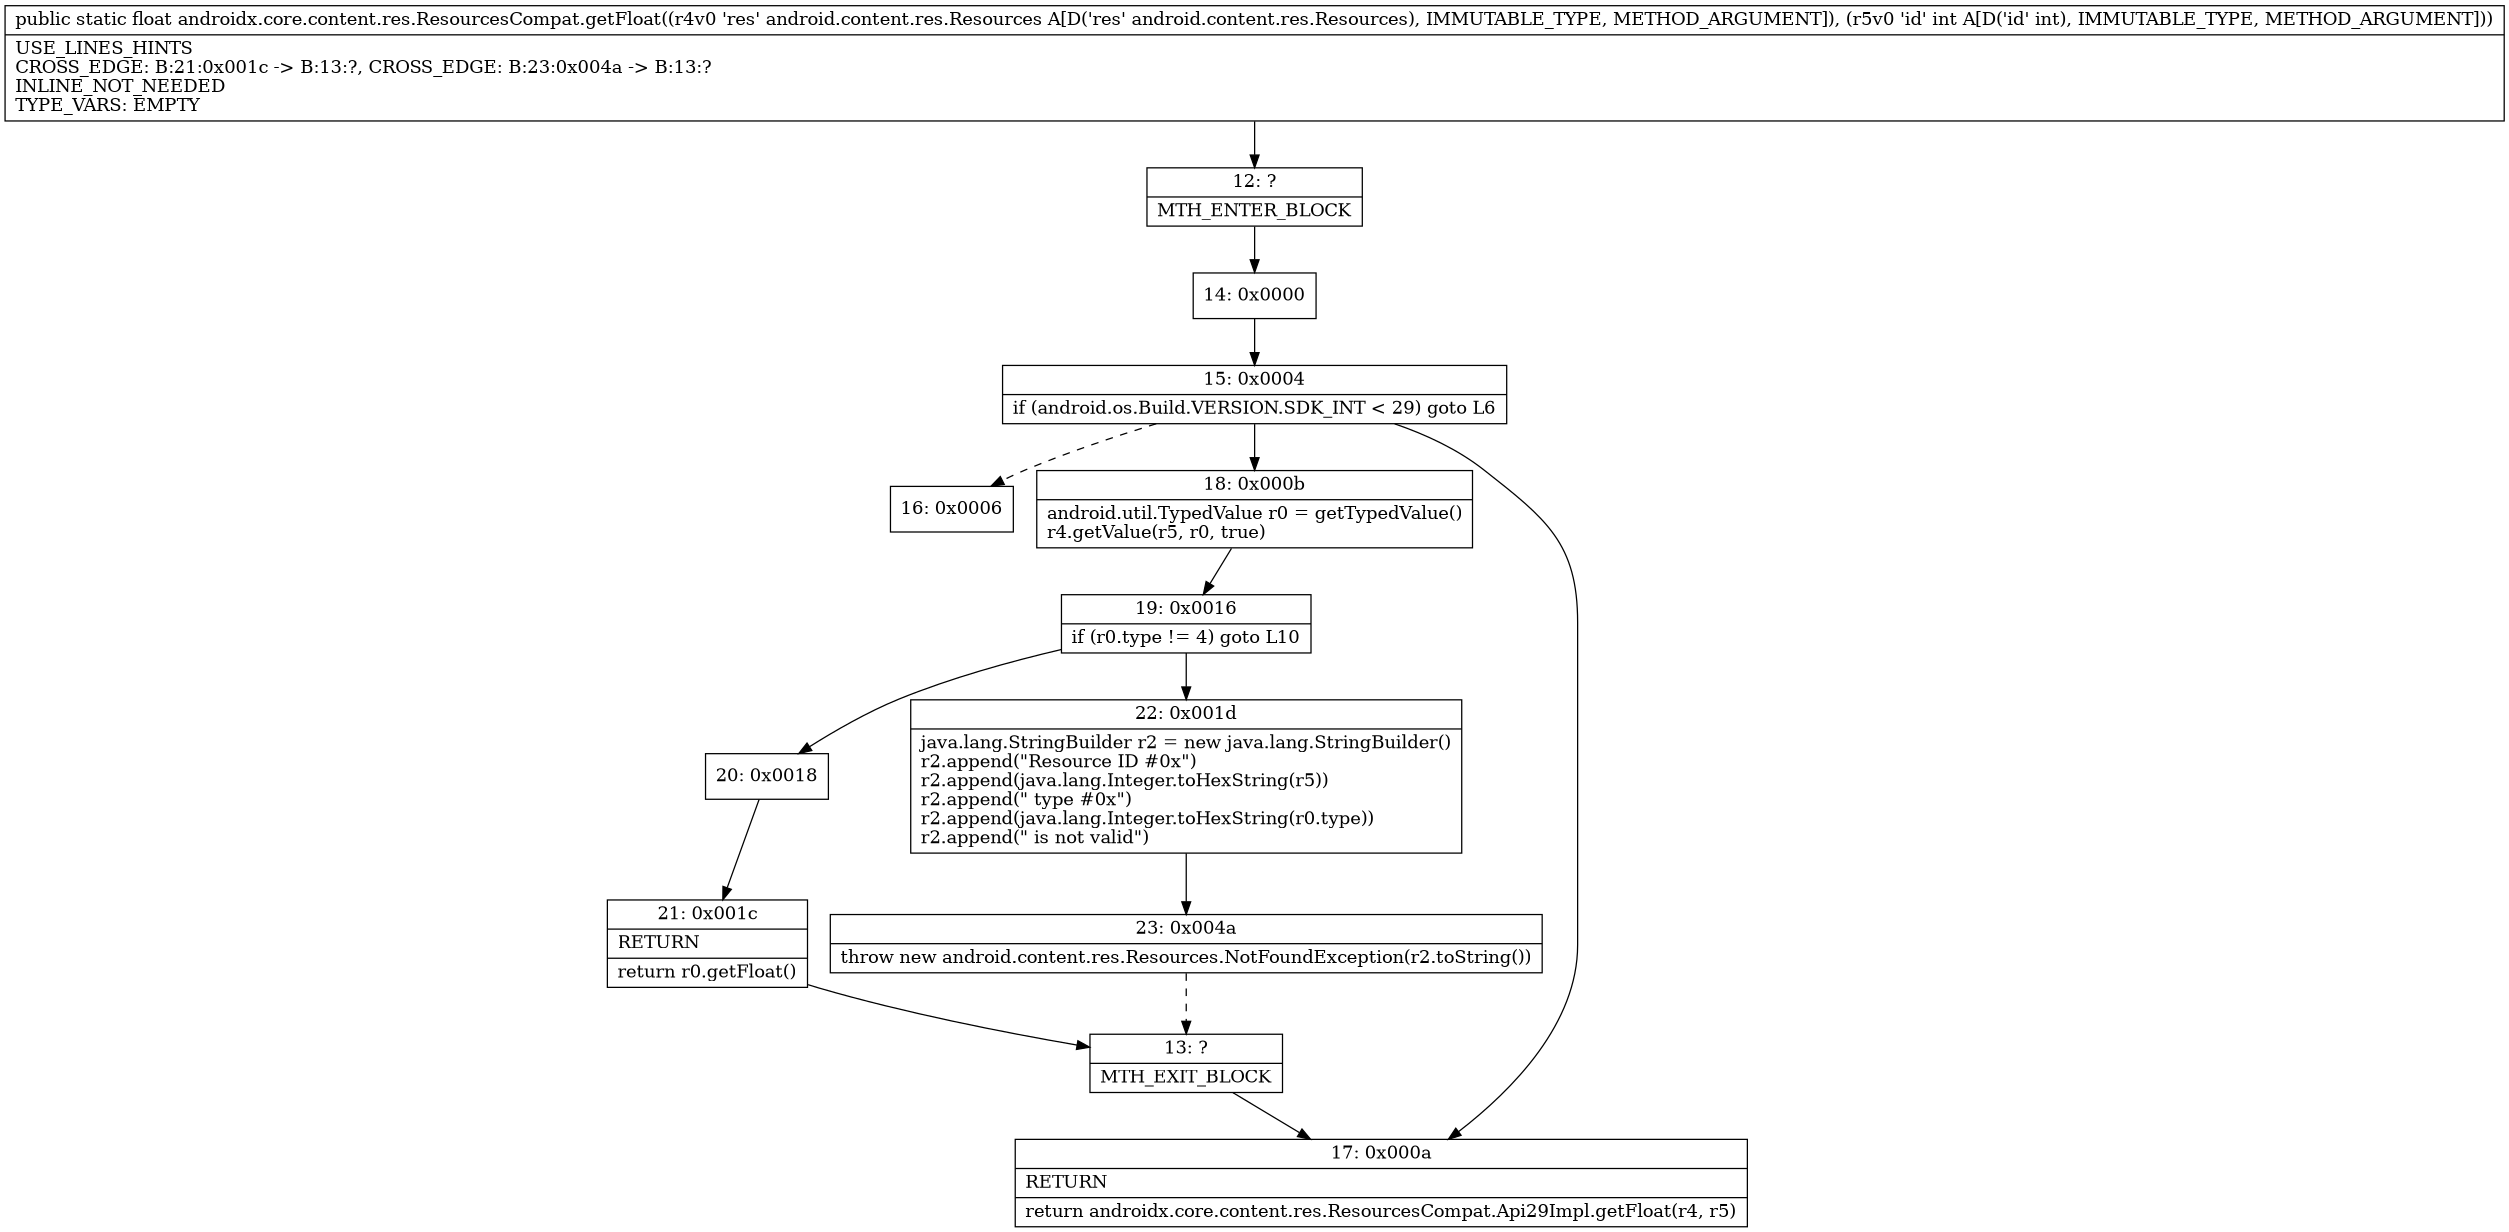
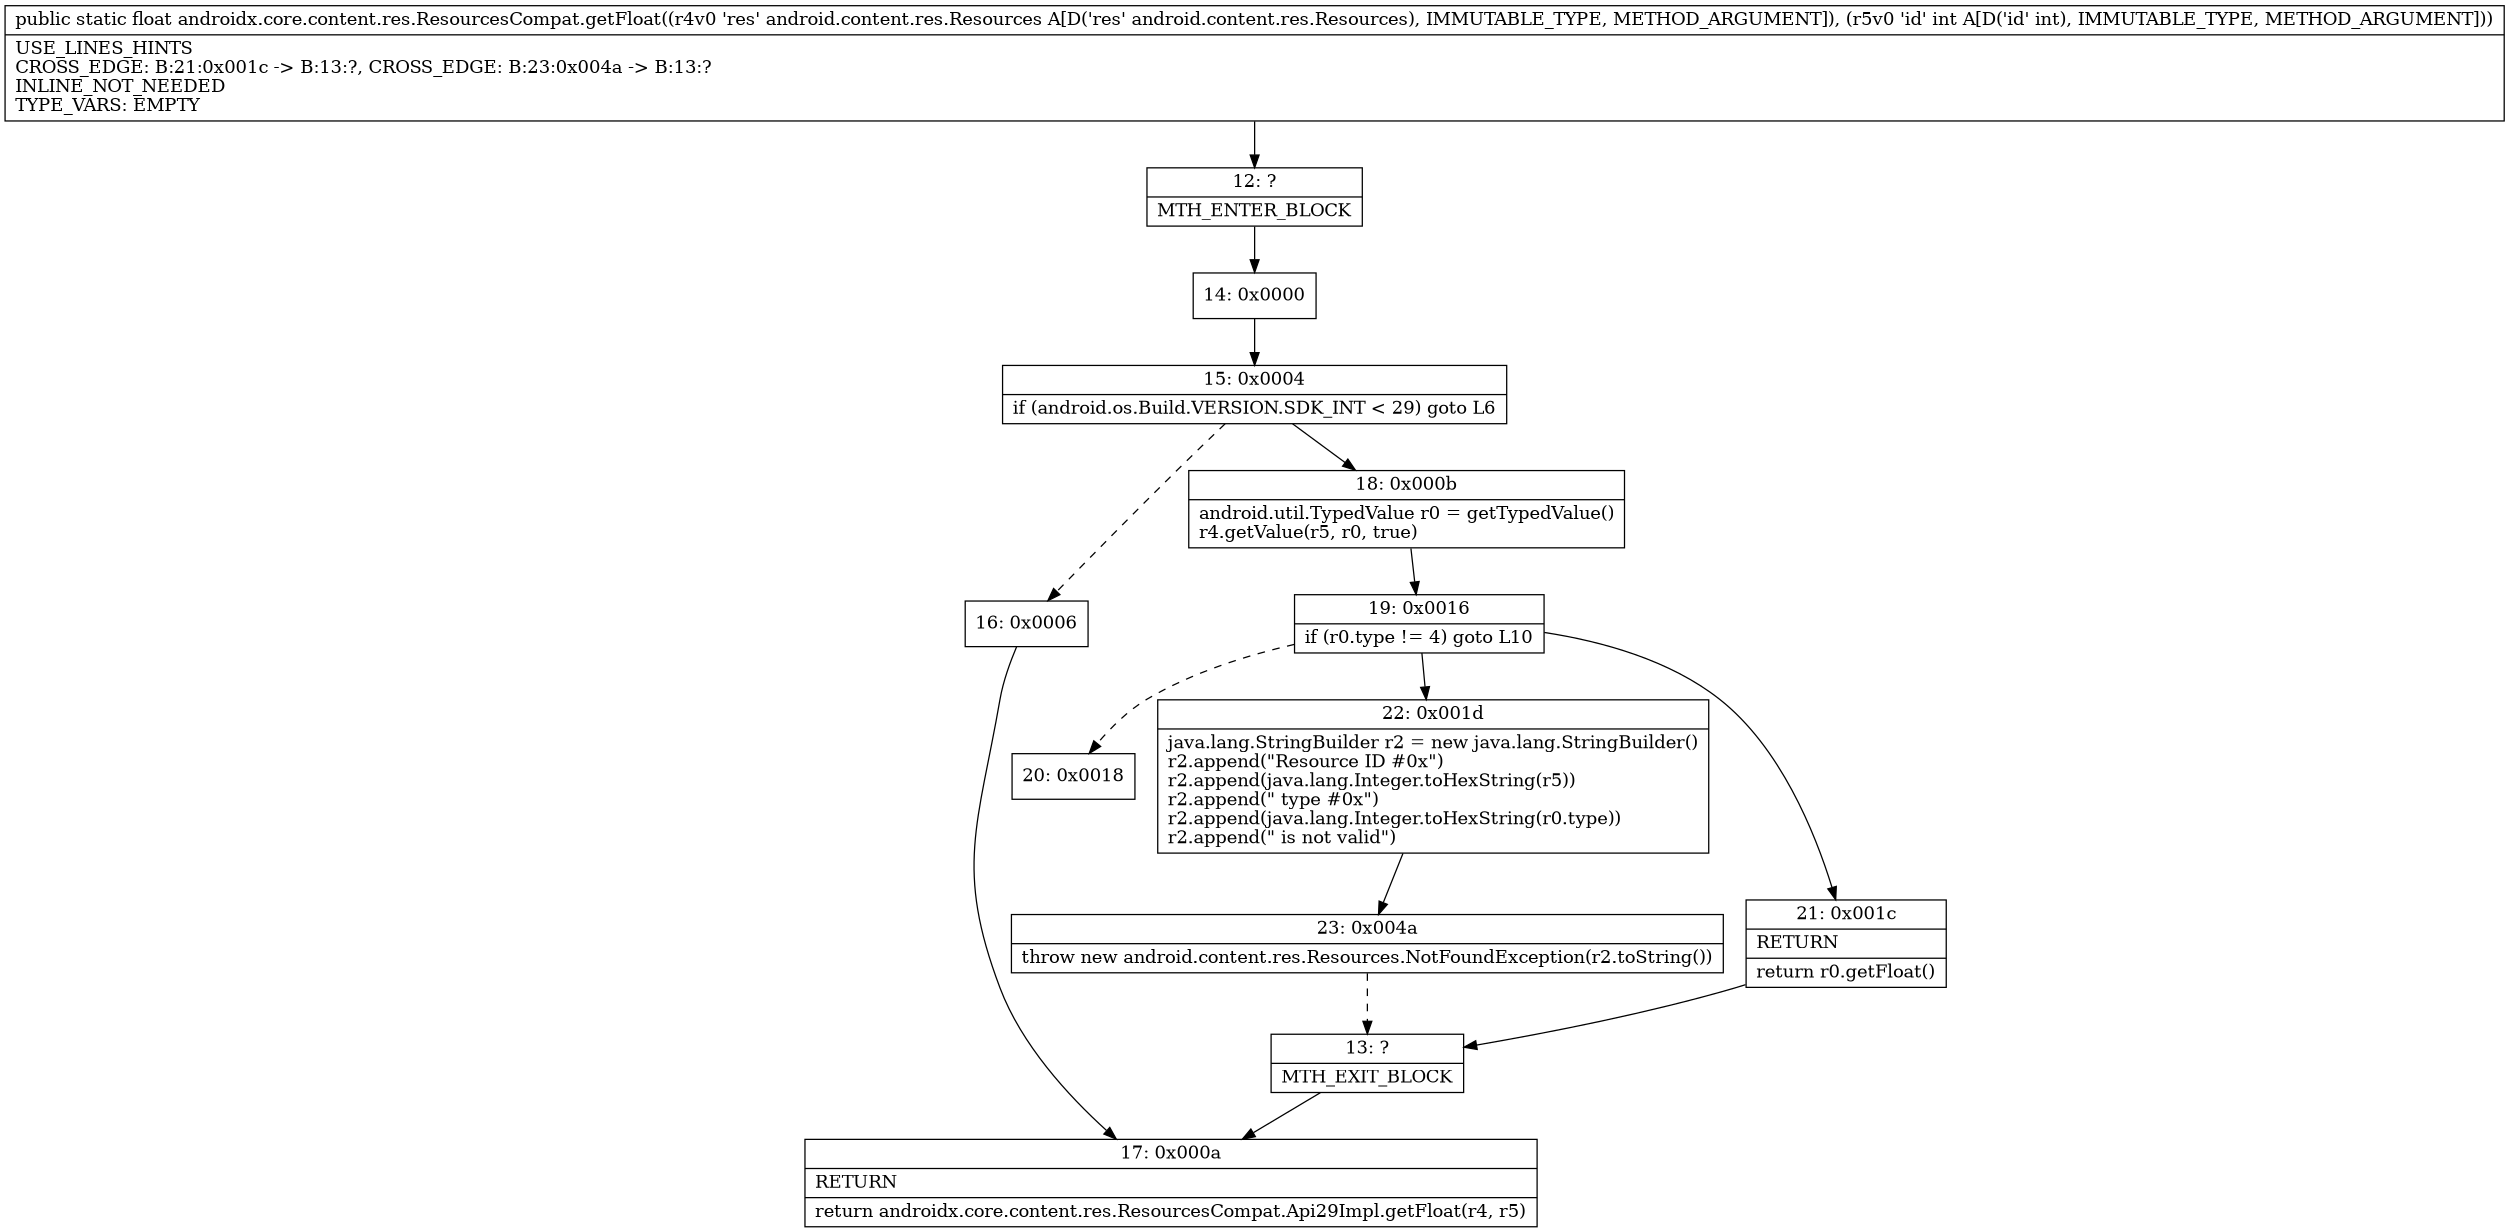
  digraph {
    node [shape=record]
    n1 [label="{12\:\ ?|MTH_ENTER_BLOCK\l}"]
    n2 [label="{14\:\ 0x0000}"]
    n3 [label="{15\:\ 0x0004|if (android.os.Build.VERSION.SDK_INT \< 29) goto L6\l}"]
    n4 [label="{16\:\ 0x0006}"]
    n5 [label="{18\:\ 0x000b|android.util.TypedValue r0 = getTypedValue()\lr4.getValue(r5, r0, true)\l}"]
    n6 [label="{17\:\ 0x000a|RETURN\l|return androidx.core.content.res.ResourcesCompat.Api29Impl.getFloat(r4, r5)\l}"]
    n7 [label="{19\:\ 0x0016|if (r0.type != 4) goto L10\l}"]
    n8 [label="{13\:\ ?|MTH_EXIT_BLOCK\l}"]
    n9 [label="{20\:\ 0x0018}"]
    n10 [label="{22\:\ 0x001d|java.lang.StringBuilder r2 = new java.lang.StringBuilder()\lr2.append(\"Resource ID #0x\")\lr2.append(java.lang.Integer.toHexString(r5))\lr2.append(\" type #0x\")\lr2.append(java.lang.Integer.toHexString(r0.type))\lr2.append(\" is not valid\")\l}"]
    n11 [label="{21\:\ 0x001c|RETURN\l|return r0.getFloat()\l}"]
    n12 [label="{23\:\ 0x004a|throw new android.content.res.Resources.NotFoundException(r2.toString())\l}"]
    n13 [label="{public static float androidx.core.content.res.ResourcesCompat.getFloat((r4v0 'res' android.content.res.Resources A[D('res' android.content.res.Resources), IMMUTABLE_TYPE, METHOD_ARGUMENT]), (r5v0 'id' int A[D('id' int), IMMUTABLE_TYPE, METHOD_ARGUMENT]))  | USE_LINES_HINTS\lCROSS_EDGE: B:21:0x001c \-\> B:13:?, CROSS_EDGE: B:23:0x004a \-\> B:13:?\lINLINE_NOT_NEEDED\lTYPE_VARS: EMPTY\l}"]
    n1 -> n2
    n2 -> n3
    n3 -> n4 [style=dashed]
    n3 -> n5
-   n3 -> n6
+   n4 -> n6
    n5 -> n7
-   n7 -> n9 [style=solid]
+   n7 -> n9 [style=dashed]
    n7 -> n10
    n8 -> n6
-   n9 -> n11
+   n7 -> n11
    n10 -> n12
    n11 -> n8
    n12 -> n8 [style=dashed]
    n13 -> n1
  }
